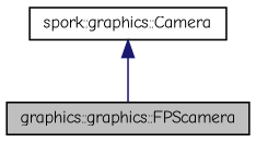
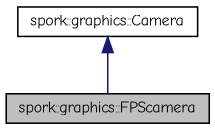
  digraph {
    fontname="Comic Neue"
    node [color=black fontname="Comic Neue" fontsize=10 shape=record style=filled]
-   n1 [fillcolor=grey75 fontcolor=black height=0.2 label="graphics::graphics::FPScamera" width=0.4]
+   n1 [fillcolor=grey75 fontcolor=black height=0.2 label="spork::graphics::FPScamera" width=0.4]
    n2 [fillcolor=white height=0.2 label="spork::graphics::Camera" width=0.4]
    n2 -> n1 [color=midnightblue dir=back fontname="Comic Neue" fontsize=10 labelfontname=Helvetica labelfontsize=10 style=solid]
  }
